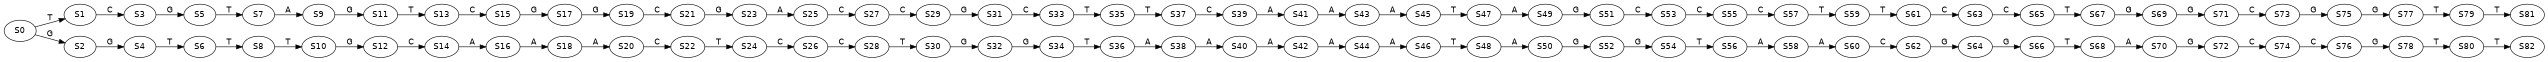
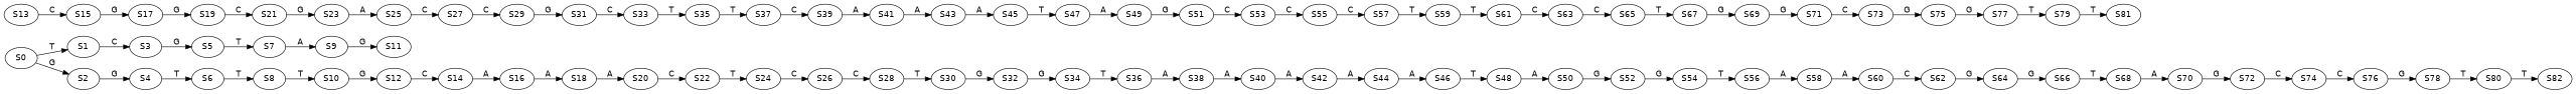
  strict digraph {
    fontname="DejaVu Sans"
    rankdir=LR
    node [fontname="DejaVu Sans"]
    edge [fontname="DejaVu Sans"]
    S0
    S1
    S2
    S3
    S4
    S5
    S6
    S7
    S8
    S9
    S10
    S11
    S12
    S13
    S14
    S15
    S16
    S17
    S18
    S19
    S20
    S21
    S22
    S23
    S24
    S25
    S26
    S27
    S28
    S29
    S30
    S31
    S32
    S33
    S34
    S35
    S36
    S37
    S38
    S39
    S40
    S41
    S42
    S43
    S44
    S45
    S46
    S47
    S48
    S49
    S50
    S51
    S52
    S53
    S54
    S55
    S56
    S57
    S58
    S59
    S60
    S61
    S62
    S63
    S64
    S65
    S66
    S67
    S68
    S69
    S70
    S71
    S72
    S73
    S74
    S75
    S76
    S77
    S78
    S79
    S80
    S81
    S82
    S0 -> S1 [label=T]
    S0 -> S2 [label=G]
    S1 -> S3 [label=C]
    S2 -> S4 [label=G]
    S3 -> S5 [label=G]
    S4 -> S6 [label=T]
    S5 -> S7 [label=T]
    S6 -> S8 [label=T]
    S7 -> S9 [label=A]
    S8 -> S10 [label=T]
    S9 -> S11 [label=G]
    S10 -> S12 [label=G]
-   S11 -> S13 [label=T]
    S12 -> S14 [label=C]
    S13 -> S15 [label=C]
    S14 -> S16 [label=A]
    S15 -> S17 [label=G]
    S16 -> S18 [label=A]
    S17 -> S19 [label=G]
    S18 -> S20 [label=A]
    S19 -> S21 [label=C]
    S20 -> S22 [label=C]
    S21 -> S23 [label=G]
    S22 -> S24 [label=T]
    S23 -> S25 [label=A]
    S24 -> S26 [label=C]
    S25 -> S27 [label=C]
    S26 -> S28 [label=C]
    S27 -> S29 [label=C]
    S28 -> S30 [label=T]
    S29 -> S31 [label=G]
    S30 -> S32 [label=G]
    S31 -> S33 [label=C]
    S32 -> S34 [label=G]
    S33 -> S35 [label=T]
    S34 -> S36 [label=T]
    S35 -> S37 [label=T]
    S36 -> S38 [label=A]
    S37 -> S39 [label=C]
    S38 -> S40 [label=A]
    S39 -> S41 [label=A]
    S40 -> S42 [label=A]
    S41 -> S43 [label=A]
    S42 -> S44 [label=A]
    S43 -> S45 [label=A]
    S44 -> S46 [label=A]
    S45 -> S47 [label=T]
    S46 -> S48 [label=T]
    S47 -> S49 [label=A]
    S48 -> S50 [label=A]
    S49 -> S51 [label=G]
    S50 -> S52 [label=G]
    S51 -> S53 [label=C]
    S52 -> S54 [label=G]
    S53 -> S55 [label=C]
    S54 -> S56 [label=T]
    S55 -> S57 [label=C]
    S56 -> S58 [label=A]
    S57 -> S59 [label=T]
    S58 -> S60 [label=A]
    S59 -> S61 [label=T]
    S60 -> S62 [label=C]
    S61 -> S63 [label=C]
    S62 -> S64 [label=G]
    S63 -> S65 [label=C]
    S64 -> S66 [label=G]
    S65 -> S67 [label=T]
    S66 -> S68 [label=T]
    S67 -> S69 [label=G]
    S68 -> S70 [label=A]
    S69 -> S71 [label=G]
    S70 -> S72 [label=G]
    S71 -> S73 [label=C]
    S72 -> S74 [label=C]
    S73 -> S75 [label=G]
    S74 -> S76 [label=C]
    S75 -> S77 [label=G]
    S76 -> S78 [label=G]
    S77 -> S79 [label=T]
    S78 -> S80 [label=T]
    S79 -> S81 [label=T]
    S80 -> S82 [label=T]
  }
